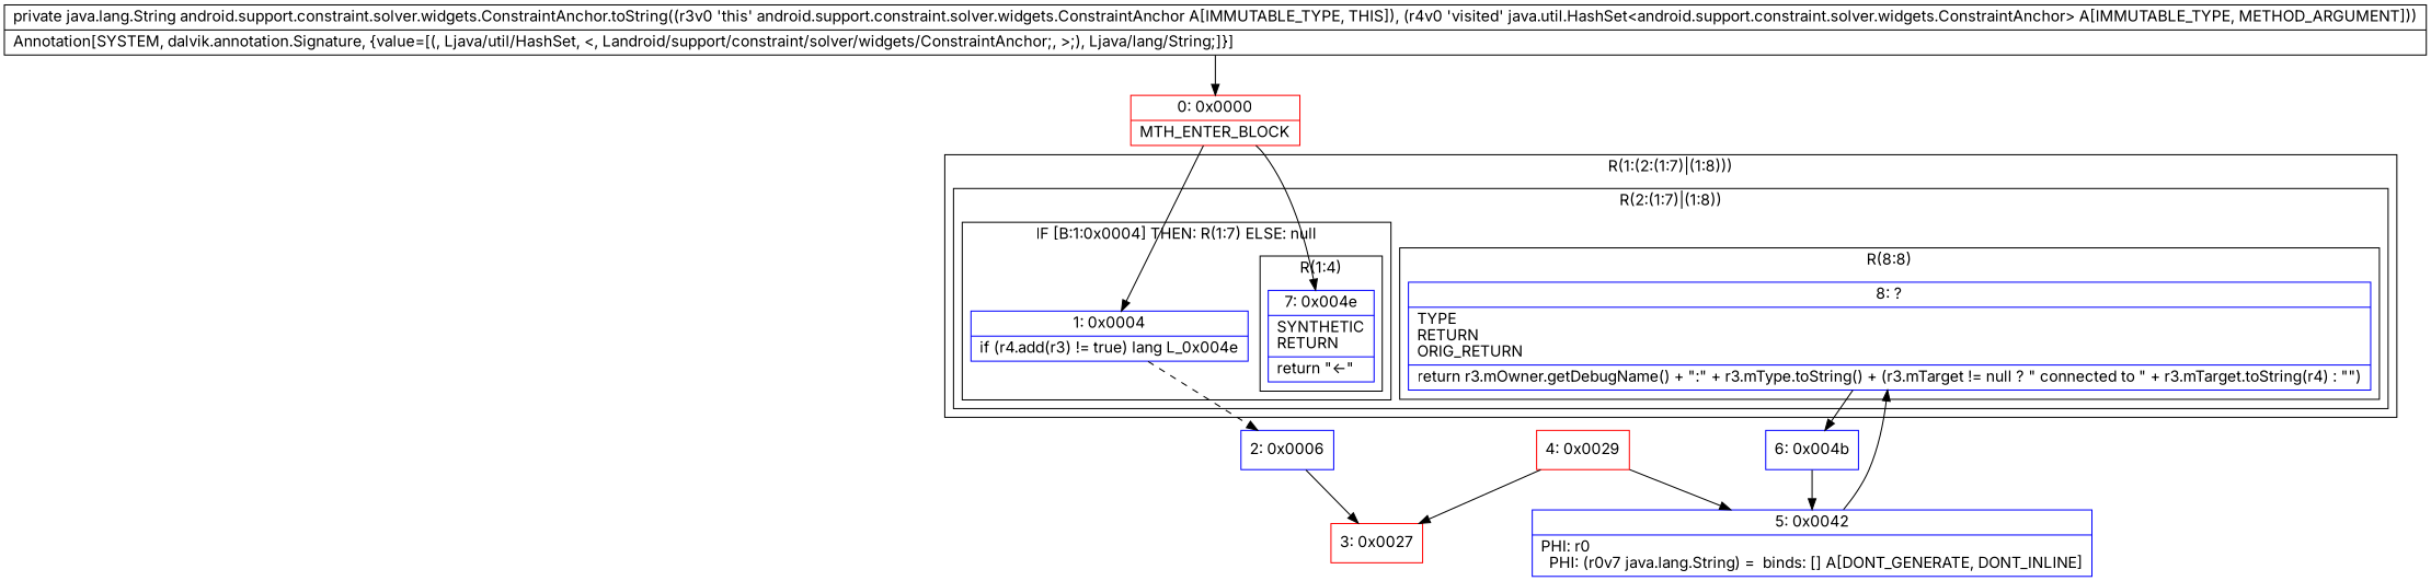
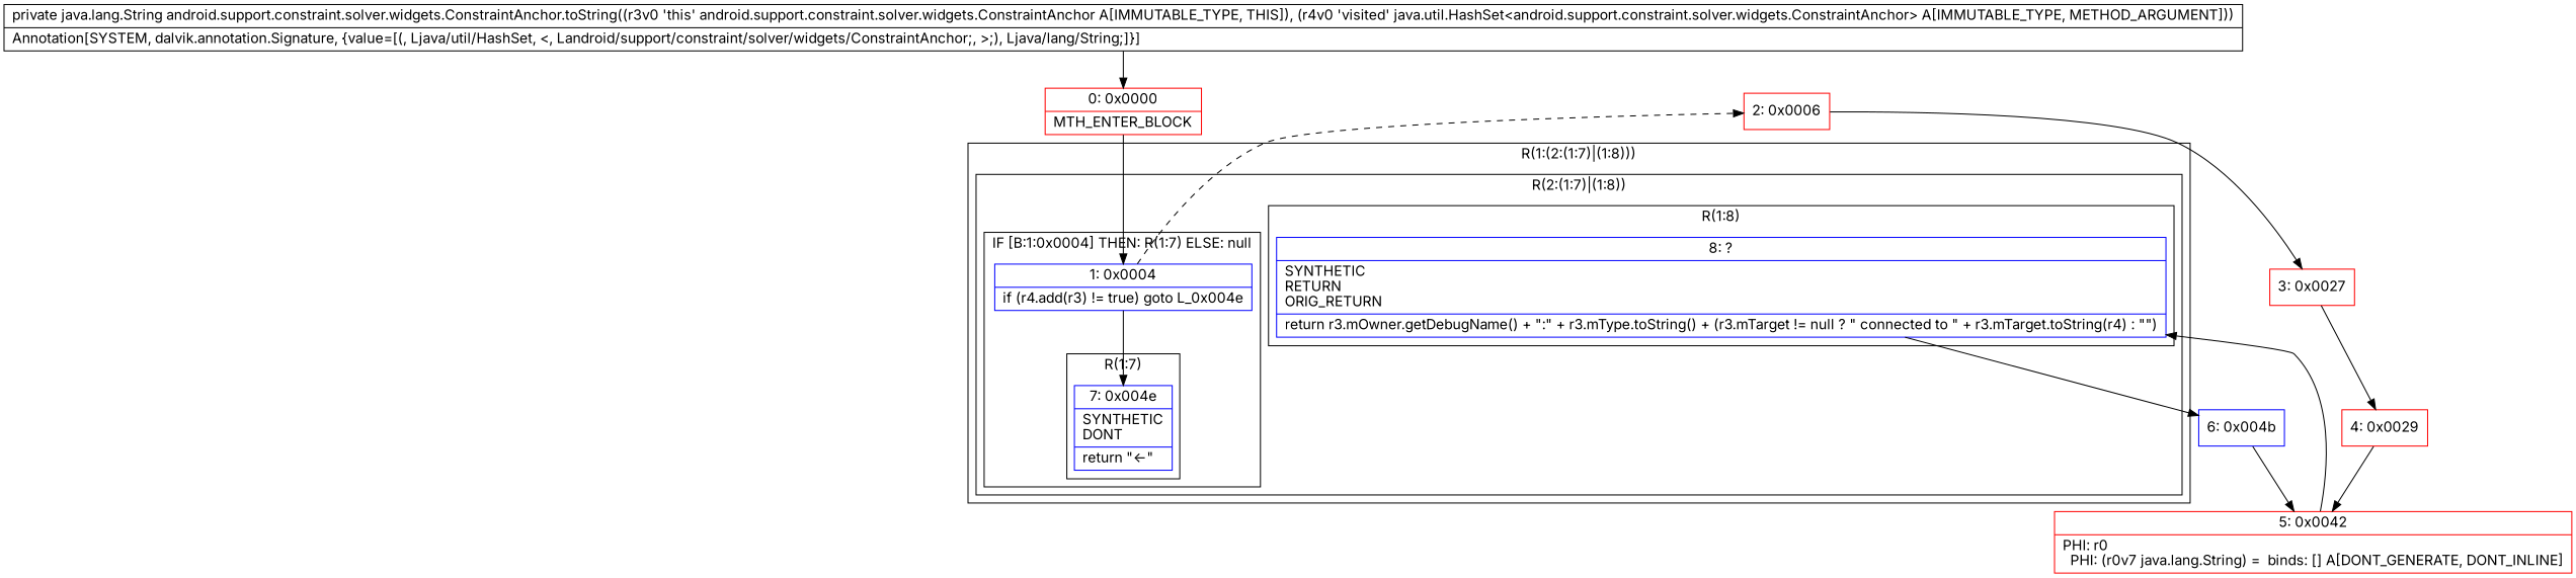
  digraph {
    fontname=Inter
    node [color=red fontname=Inter shape=record]
    edge [fontname=Inter]
-   n1 [color=blue label="{7\:\ 0x004e|SYNTHETIC\lRETURN\l|return \"\<\-\"\l}"]
-   n2 [color=blue label="{1\:\ 0x0004|if (r4.add(r3) != true) lang L_0x004e\l}"]
-   n3 [color=blue label="{8\:\ ?|TYPE\lRETURN\lORIG_RETURN\l|return r3.mOwner.getDebugName() + \":\" + r3.mType.toString() + (r3.mTarget != null ? \" connected to \" + r3.mTarget.toString(r4) : \"\")\l}"]
-   n4 [color=blue label="{2\:\ 0x0006}"]
+   n1 [color=blue label="{7\:\ 0x004e|SYNTHETIC\lDONT\l|return \"\<\-\"\l}"]
+   n2 [color=blue label="{1\:\ 0x0004|if (r4.add(r3) != true) goto L_0x004e\l}"]
+   n3 [color=blue label="{8\:\ ?|SYNTHETIC\lRETURN\lORIG_RETURN\l|return r3.mOwner.getDebugName() + \":\" + r3.mType.toString() + (r3.mTarget != null ? \" connected to \" + r3.mTarget.toString(r4) : \"\")\l}"]
+   n4 [label="{2\:\ 0x0006}"]
    n5 [color=blue label="{6\:\ 0x004b}"]
    n6 [label="{3\:\ 0x0027}"]
    n7 [label="{0\:\ 0x0000|MTH_ENTER_BLOCK\l}"]
    n8 [label="{4\:\ 0x0029}"]
-   n9 [color=blue label="{5\:\ 0x0042|PHI: r0 \l  PHI: (r0v7 java.lang.String) =  binds: [] A[DONT_GENERATE, DONT_INLINE]\l}"]
+   n9 [label="{5\:\ 0x0042|PHI: r0 \l  PHI: (r0v7 java.lang.String) =  binds: [] A[DONT_GENERATE, DONT_INLINE]\l}"]
    n10 [label="{private java.lang.String android.support.constraint.solver.widgets.ConstraintAnchor.toString((r3v0 'this' android.support.constraint.solver.widgets.ConstraintAnchor A[IMMUTABLE_TYPE, THIS]), (r4v0 'visited' java.util.HashSet\<android.support.constraint.solver.widgets.ConstraintAnchor\> A[IMMUTABLE_TYPE, METHOD_ARGUMENT]))  | Annotation[SYSTEM, dalvik.annotation.Signature, \{value=[(, Ljava\/util\/HashSet, \<, Landroid\/support\/constraint\/solver\/widgets\/ConstraintAnchor;, \>;), Ljava\/lang\/String;]\}]\l}" color=""]
    subgraph cluster_1 {
      label="R(1:(2:(1:7)|(1:8)))"
      subgraph cluster_2 {
        label="R(2:(1:7)|(1:8))"
        subgraph cluster_3 {
          label="IF [B:1:0x0004] THEN: R(1:7) ELSE: null"
          n2
          subgraph cluster_4 {
-           label="R(1:4)"
+           label="R(1:7)"
            n1
          }
        }
        subgraph cluster_5 {
-         label="R(8:8)"
+         label="R(1:8)"
          n3
        }
      }
    }
-   n7 -> n1
+   n2 -> n1
    n2 -> n4 [style=dashed]
    n3 -> n5
    n4 -> n6
    n5 -> n9
-   n8 -> n6
+   n6 -> n8
    n7 -> n2
    n8 -> n9
    n9 -> n3
    n10 -> n7
  }
